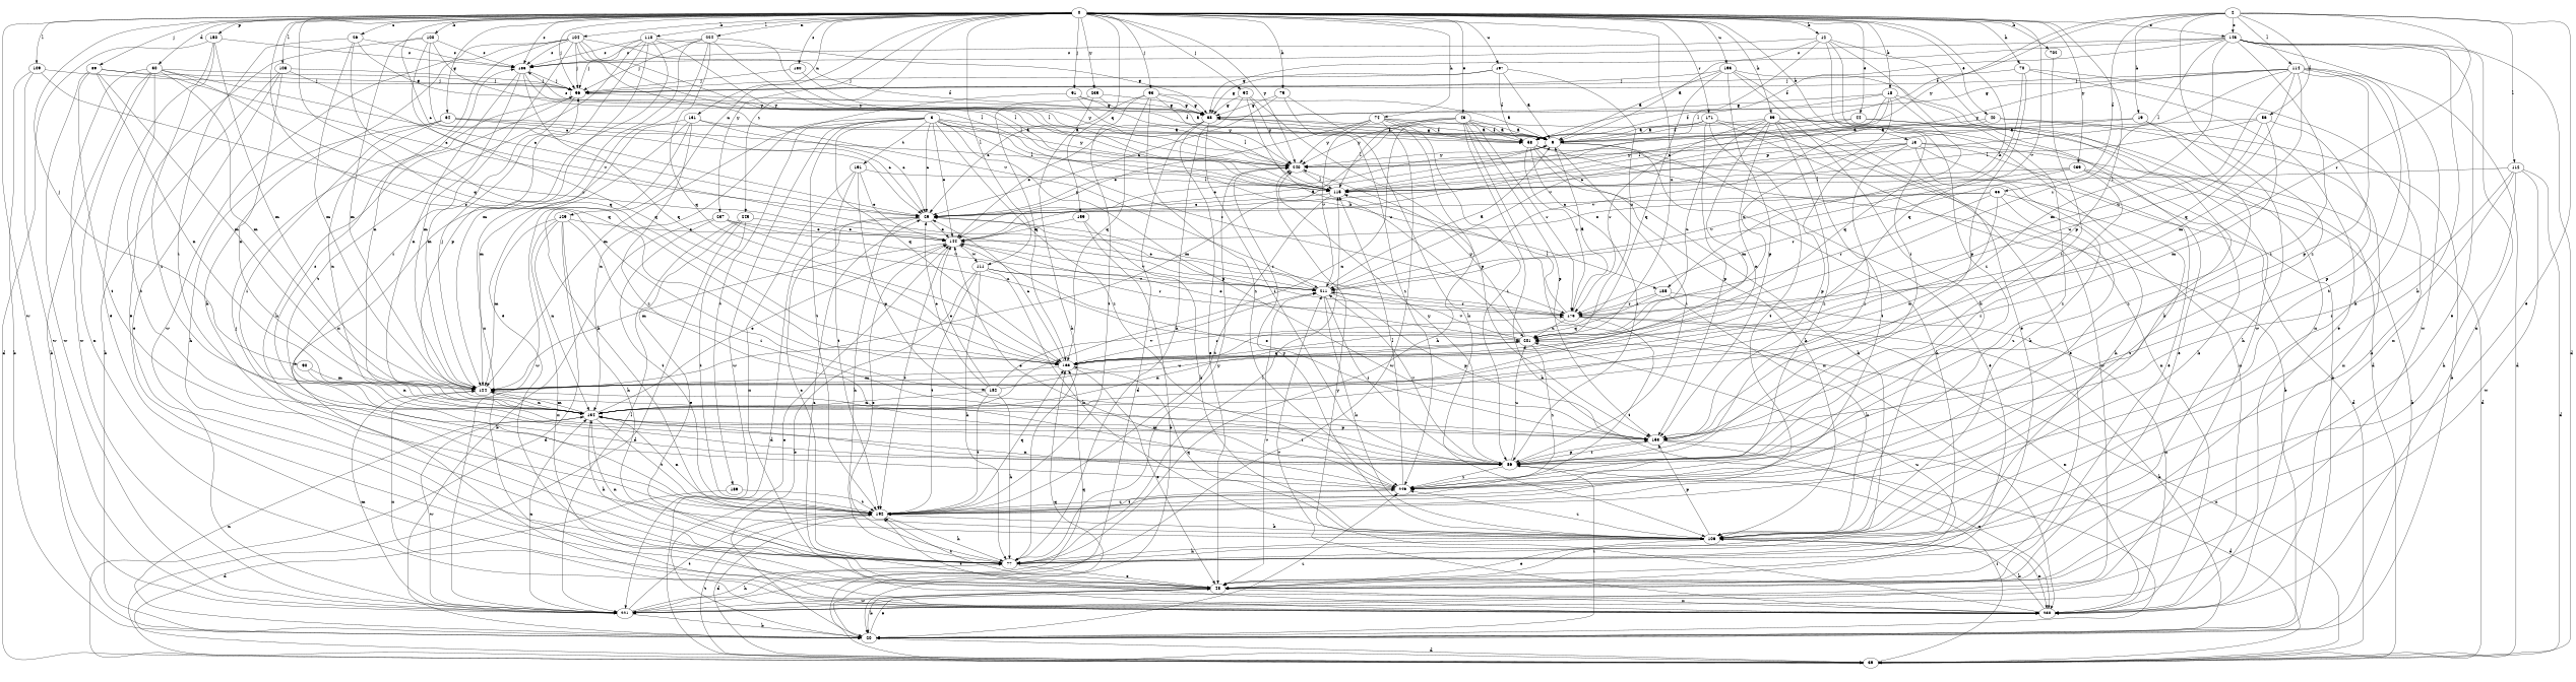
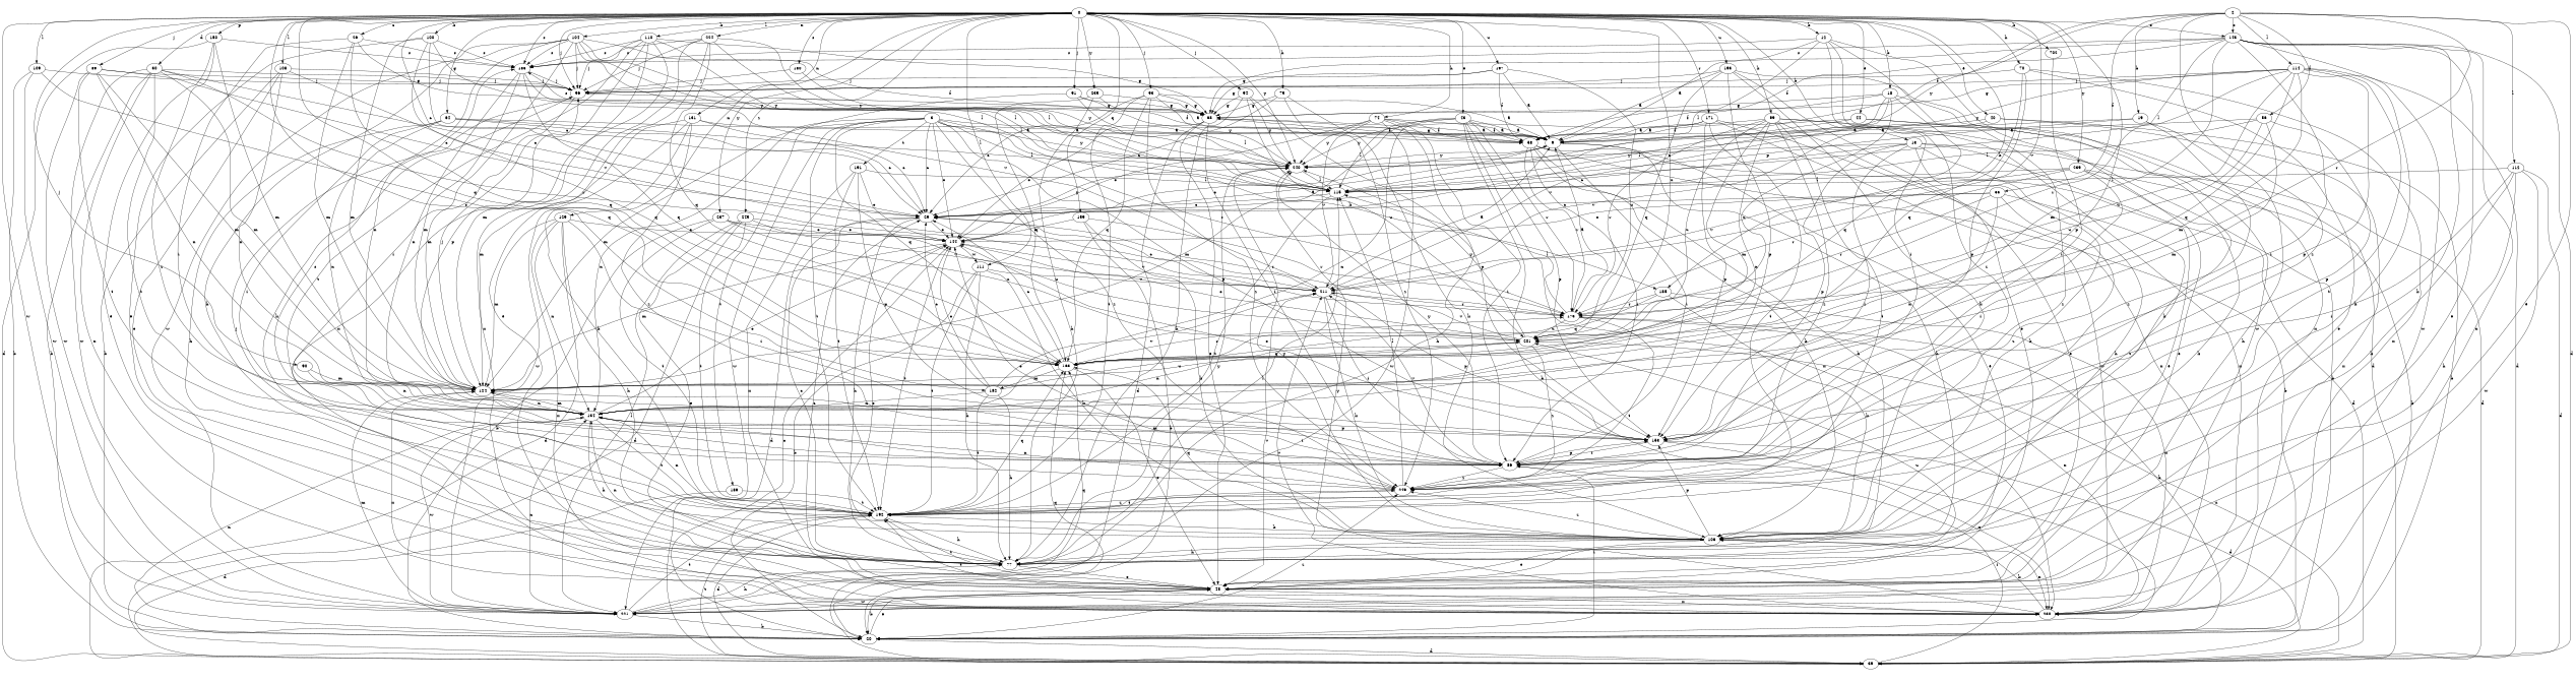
  strict digraph {
    0
    12
    13
    18
    26
    29
    30
    40
    43
    44
    n11 [label=64]
    70
    74
    75
    89
    90
    91
    93
    94
    96
    99
    100
    n23 [label=702]
    104
    n25 [label=185]
    108
    109
    110
    111
    129
    131
    143
    150
    153
    159
    163
    171
    180
    182
    183
    193
    197
    201
    211
    221
    224
    235
    237
    239
    240
    245
    249
    86
    68
    115
    230
    48
    77
    39
    106
    58
    124
    173
    144
    192
    20
    9
    134
    2
    19
    55
    56
    112
    114
    3
    189
    191
    0 -> 12 [label=b]
    0 -> 13 [label=b]
    0 -> 18 [label=b]
    0 -> 26 [label=c]
    0 -> 29 [label=c]
    0 -> 30 [label=d]
    0 -> 40 [label=e]
    0 -> 43 [label=e]
    0 -> 44 [label=e]
    0 -> n11 [label=g]
    0 -> 70 [label=h]
    0 -> 74 [label=h]
    0 -> 75 [label=h]
    0 -> 89 [label=j]
    0 -> 90 [label=j]
    0 -> 91 [label=j]
    0 -> 93 [label=j]
    0 -> 94 [label=j]
    0 -> 96 [label=j]
    0 -> 99 [label=k]
    0 -> 100 [label=k]
    0 -> n23 [label=k]
    0 -> 104 [label=k]
    0 -> n25 [label=k]
    0 -> 108 [label=l]
    0 -> 109 [label=l]
    0 -> 110 [label=l]
    0 -> 111 [label=l]
    0 -> 129 [label=n]
    0 -> 131 [label=n]
    0 -> 143 [label=o]
    0 -> 150 [label=p]
    0 -> 153 [label=p]
    0 -> 159 [label=q]
    0 -> 163 [label=q]
    0 -> 171 [label=r]
    0 -> 180 [label=s]
    0 -> 182 [label=s]
    0 -> 183 [label=s]
    0 -> 193 [label=u]
    0 -> 197 [label=u]
    0 -> 201 [label=u]
    0 -> 211 [label=v]
    0 -> 221 [label=w]
    0 -> 224 [label=x]
    0 -> 235 [label=y]
    0 -> 237 [label=y]
    0 -> 239 [label=y]
    0 -> 240 [label=y]
    0 -> 245 [label=z]
    12 -> 183 [label=s]
    12 -> 221 [label=w]
    12 -> 249 [label=z]
    12 -> 86 [label=i]
    12 -> 68 [label=g]
    12 -> 115 [label=l]
    12 -> 230 [label=x]
    13 -> 29 [label=c]
    13 -> 153 [label=p]
    13 -> 240 [label=y]
    13 -> 86 [label=i]
    13 -> 48 [label=e]
    13 -> 77 [label=h]
    13 -> 39 [label=d]
    13 -> 106 [label=k]
    18 -> 29 [label=c]
    18 -> 163 [label=q]
    18 -> 201 [label=u]
    18 -> 211 [label=v]
    18 -> 68 [label=g]
    18 -> 106 [label=k]
    18 -> 58 [label=f]
    26 -> 163 [label=q]
    26 -> 183 [label=s]
    26 -> 86 [label=i]
    26 -> 68 [label=g]
    26 -> 124 [label=m]
    29 -> 240 [label=y]
    29 -> 77 [label=h]
    29 -> 39 [label=d]
    29 -> 173 [label=r]
    29 -> 144 [label=o]
    30 -> 29 [label=c]
    30 -> 96 [label=j]
    30 -> 221 [label=w]
    30 -> 230 [label=x]
    30 -> 124 [label=m]
    30 -> 173 [label=r]
    30 -> 192 [label=t]
    30 -> 20 [label=b]
    40 -> 211 [label=v]
    40 -> 230 [label=x]
    40 -> 20 [label=b]
    40 -> 9 [label=a]
    43 -> 153 [label=p]
    43 -> 115 [label=l]
    43 -> 230 [label=x]
    43 -> 58 [label=f]
    43 -> 124 [label=m]
    43 -> 173 [label=r]
    43 -> 20 [label=b]
    43 -> 9 [label=a]
    43 -> 134 [label=n]
    44 -> 249 [label=z]
    44 -> 115 [label=l]
    44 -> 48 [label=e]
    44 -> 58 [label=f]
    n11 -> 29 [label=c]
    n11 -> 86 [label=i]
    n11 -> 115 [label=l]
    n11 -> 77 [label=h]
    n11 -> 9 [label=a]
    n11 -> 134 [label=n]
    70 -> 96 [label=j]
    70 -> 153 [label=p]
    70 -> 163 [label=q]
    70 -> 230 [label=x]
    70 -> 48 [label=e]
    74 -> 211 [label=v]
    74 -> 221 [label=w]
    74 -> 240 [label=y]
    74 -> 86 [label=i]
    74 -> 77 [label=h]
    74 -> 58 [label=f]
    74 -> 144 [label=o]
    74 -> 9 [label=a]
    75 -> 29 [label=c]
    75 -> 249 [label=z]
    75 -> 68 [label=g]
    75 -> 106 [label=k]
    89 -> 29 [label=c]
    89 -> 96 [label=j]
    89 -> 221 [label=w]
    89 -> 124 [label=m]
    89 -> 192 [label=t]
    89 -> 134 [label=n]
    90 -> 124 [label=m]
    90 -> 134 [label=n]
    91 -> 68 [label=g]
    91 -> 115 [label=l]
    91 -> 124 [label=m]
    91 -> 9 [label=a]
    93 -> 29 [label=c]
    93 -> 163 [label=q]
    93 -> 240 [label=y]
    93 -> 249 [label=z]
    93 -> 68 [label=g]
    93 -> 192 [label=t]
    93 -> 9 [label=a]
    94 -> 153 [label=p]
    94 -> 201 [label=u]
    94 -> 240 [label=y]
    94 -> 68 [label=g]
    94 -> 77 [label=h]
    96 -> 68 [label=g]
    96 -> 106 [label=k]
    96 -> 124 [label=m]
    99 -> 201 [label=u]
    99 -> 249 [label=z]
    99 -> 230 [label=x]
    99 -> 48 [label=e]
    99 -> 124 [label=m]
    99 -> 173 [label=r]
    99 -> 192 [label=t]
    99 -> 20 [label=b]
    99 -> 9 [label=a]
    99 -> 134 [label=n]
    100 -> 29 [label=c]
    100 -> 183 [label=s]
    100 -> 211 [label=v]
    100 -> 115 [label=l]
    100 -> 48 [label=e]
    100 -> 124 [label=m]
    n23 -> 86 [label=i]
    104 -> 96 [label=j]
    104 -> 183 [label=s]
    104 -> 211 [label=v]
    104 -> 221 [label=w]
    104 -> 240 [label=y]
    104 -> 86 [label=i]
    104 -> 115 [label=l]
    104 -> 77 [label=h]
    104 -> 58 [label=f]
    104 -> 134 [label=n]
    n25 -> 163 [label=q]
    n25 -> 230 [label=x]
    n25 -> 106 [label=k]
    n25 -> 173 [label=r]
    108 -> 96 [label=j]
    108 -> 163 [label=q]
    108 -> 48 [label=e]
    108 -> 20 [label=b]
    108 -> 134 [label=n]
    109 -> 96 [label=j]
    109 -> 163 [label=q]
    109 -> 221 [label=w]
    109 -> 20 [label=b]
    110 -> 96 [label=j]
    110 -> 153 [label=p]
    110 -> 183 [label=s]
    110 -> 240 [label=y]
    110 -> 68 [label=g]
    110 -> 230 [label=x]
    110 -> 124 [label=m]
    110 -> 192 [label=t]
    111 -> 211 [label=v]
    111 -> 77 [label=h]
    111 -> 106 [label=k]
    111 -> 192 [label=t]
    111 -> 20 [label=b]
    129 -> 86 [label=i]
    129 -> 230 [label=x]
    129 -> 77 [label=h]
    129 -> 39 [label=d]
    129 -> 124 [label=m]
    129 -> 144 [label=o]
    129 -> 134 [label=n]
    131 -> 29 [label=c]
    131 -> 221 [label=w]
    131 -> 249 [label=z]
    131 -> 106 [label=k]
    131 -> 124 [label=m]
    131 -> 9 [label=a]
    143 -> 183 [label=s]
    143 -> 221 [label=w]
    143 -> 86 [label=i]
    143 -> 115 [label=l]
    143 -> 230 [label=x]
    143 -> 48 [label=e]
    143 -> 39 [label=d]
    143 -> 106 [label=k]
    143 -> 58 [label=f]
    143 -> 124 [label=m]
    143 -> 9 [label=a]
    150 -> 183 [label=s]
    150 -> 249 [label=z]
    150 -> 48 [label=e]
    150 -> 39 [label=d]
    150 -> 124 [label=m]
    153 -> 86 [label=i]
    153 -> 230 [label=x]
    153 -> 39 [label=d]
    153 -> 144 [label=o]
    159 -> 106 [label=k]
-   111 -> 173 [label=r]
+   159 -> 173 [label=r]
    159 -> 144 [label=o]
    159 -> 20 [label=b]
    163 -> 29 [label=c]
    163 -> 48 [label=e]
-   163 -> 124 [label=m]
+   163 -> 182 [label=m]
    163 -> 173 [label=r]
    171 -> 153 [label=p]
    171 -> 221 [label=w]
    171 -> 240 [label=y]
    171 -> 230 [label=x]
    171 -> 192 [label=t]
    171 -> 9 [label=a]
    180 -> 96 [label=j]
    180 -> 240 [label=y]
    182 -> 29 [label=c]
    182 -> 201 [label=u]
    182 -> 211 [label=v]
    182 -> 77 [label=h]
    182 -> 144 [label=o]
    182 -> 192 [label=t]
    182 -> 134 [label=n]
    183 -> 96 [label=j]
    183 -> 163 [label=q]
    183 -> 115 [label=l]
    183 -> 124 [label=m]
    183 -> 134 [label=n]
    193 -> 96 [label=j]
    193 -> 153 [label=p]
    193 -> 163 [label=q]
    193 -> 48 [label=e]
    193 -> 39 [label=d]
    193 -> 106 [label=k]
    193 -> 9 [label=a]
    197 -> 96 [label=j]
    197 -> 201 [label=u]
    197 -> 68 [label=g]
    197 -> 58 [label=f]
    197 -> 9 [label=a]
    201 -> 163 [label=q]
    201 -> 211 [label=v]
    201 -> 240 [label=y]
    201 -> 249 [label=z]
    201 -> 144 [label=o]
    201 -> 134 [label=n]
    211 -> 29 [label=c]
    211 -> 153 [label=p]
    211 -> 86 [label=i]
    211 -> 106 [label=k]
    211 -> 173 [label=r]
    211 -> 9 [label=a]
    221 -> 163 [label=q]
    221 -> 77 [label=h]
    221 -> 124 [label=m]
    221 -> 192 [label=t]
    221 -> 20 [label=b]
    221 -> 134 [label=n]
    224 -> 96 [label=j]
    224 -> 163 [label=q]
    224 -> 183 [label=s]
    224 -> 240 [label=y]
    224 -> 115 [label=l]
    224 -> 230 [label=x]
    224 -> 48 [label=e]
    235 -> 163 [label=q]
    235 -> 68 [label=g]
    235 -> 77 [label=h]
    235 -> 58 [label=f]
    237 -> 201 [label=u]
    237 -> 211 [label=v]
    237 -> 144 [label=o]
    237 -> 192 [label=t]
    237 -> 20 [label=b]
    239 -> 211 [label=v]
    239 -> 86 [label=i]
    239 -> 115 [label=l]
    239 -> 106 [label=k]
    239 -> 173 [label=r]
    239 -> 20 [label=b]
    240 -> 115 [label=l]
    245 -> 221 [label=l]
    245 -> 48 [label=e]
    245 -> 39 [label=d]
    245 -> 144 [label=o]
    245 -> 192 [label=t]
    249 -> 115 [label=l]
    249 -> 144 [label=o]
    249 -> 192 [label=t]
    249 -> 134 [label=n]
    86 -> 153 [label=p]
    86 -> 183 [label=s]
-   86 -> 201 [label=u]
+   245 -> 201 [label=u]
    86 -> 211 [label=v]
    86 -> 240 [label=y]
    86 -> 249 [label=z]
    86 -> 124 [label=m]
    68 -> 183 [label=s]
    68 -> 86 [label=i]
    68 -> 48 [label=e]
    68 -> 39 [label=d]
    68 -> 58 [label=f]
    68 -> 144 [label=o]
    68 -> 9 [label=a]
    115 -> 29 [label=c]
    115 -> 192 [label=t]
    230 -> 211 [label=v]
    230 -> 240 [label=y]
    230 -> 106 [label=k]
    230 -> 192 [label=t]
    48 -> 29 [label=c]
    48 -> 201 [label=u]
    48 -> 211 [label=v]
    48 -> 221 [label=w]
    48 -> 230 [label=x]
    48 -> 192 [label=t]
    48 -> 20 [label=b]
    77 -> 29 [label=c]
    77 -> 96 [label=j]
    77 -> 240 [label=y]
    77 -> 115 [label=l]
    77 -> 48 [label=e]
    77 -> 144 [label=o]
    77 -> 134 [label=n]
    39 -> 201 [label=u]
    39 -> 86 [label=i]
    39 -> 192 [label=t]
    106 -> 153 [label=p]
    106 -> 163 [label=q]
    106 -> 240 [label=y]
    106 -> 249 [label=z]
    106 -> 230 [label=x]
    106 -> 48 [label=e]
    106 -> 77 [label=h]
    58 -> 86 [label=i]
    58 -> 68 [label=g]
    58 -> 77 [label=h]
    58 -> 39 [label=d]
    58 -> 106 [label=k]
    58 -> 173 [label=r]
    58 -> 20 [label=b]
    124 -> 96 [label=j]
    124 -> 230 [label=x]
    124 -> 134 [label=n]
    173 -> 201 [label=u]
    173 -> 115 [label=l]
    173 -> 230 [label=x]
    173 -> 192 [label=t]
    173 -> 20 [label=b]
    173 -> 9 [label=a]
    144 -> 111 [label=w]
    144 -> 211 [label=v]
    144 -> 124 [label=m]
    144 -> 192 [label=t]
    144 -> 9 [label=a]
    192 -> 163 [label=q]
    192 -> 249 [label=z]
    192 -> 77 [label=h]
    192 -> 39 [label=d]
    192 -> 106 [label=k]
    192 -> 134 [label=n]
    20 -> 163 [label=q]
    20 -> 249 [label=z]
    20 -> 86 [label=i]
    20 -> 48 [label=e]
    20 -> 39 [label=d]
    20 -> 144 [label=o]
    20 -> 134 [label=n]
    9 -> 240 [label=y]
    9 -> 86 [label=i]
    9 -> 48 [label=e]
    9 -> 77 [label=h]
    9 -> 144 [label=o]
    134 -> 153 [label=p]
    134 -> 221 [label=w]
    134 -> 86 [label=i]
    134 -> 77 [label=h]
    134 -> 124 [label=m]
    134 -> 144 [label=o]
    134 -> 192 [label=t]
    2 -> 143 [label=o]
    2 -> 240 [label=y]
    2 -> 249 [label=z]
    2 -> 48 [label=e]
    2 -> 58 [label=f]
    2 -> 173 [label=r]
    2 -> 19 [label=b]
    2 -> 55 [label=f]
    2 -> 56 [label=f]
    2 -> 112 [label=l]
    2 -> 114 [label=l]
    19 -> 249 [label=z]
    19 -> 115 [label=p]
    19 -> 77 [label=h]
    19 -> 9 [label=a]
    55 -> 29 [label=c]
    55 -> 249 [label=z]
    55 -> 173 [label=r]
    55 -> 144 [label=o]
    55 -> 192 [label=t]
    55 -> 134 [label=n]
    56 -> 153 [label=p]
    56 -> 201 [label=u]
    56 -> 115 [label=l]
    56 -> 124 [label=m]
    56 -> 9 [label=a]
    112 -> 221 [label=w]
    112 -> 86 [label=i]
    112 -> 115 [label=l]
    112 -> 77 [label=h]
    112 -> 39 [label=d]
    112 -> 106 [label=k]
    114 -> 96 [label=j]
    114 -> 153 [label=p]
    114 -> 163 [label=q]
    114 -> 201 [label=u]
    114 -> 240 [label=y]
    114 -> 68 [label=g]
    114 -> 39 [label=d]
    114 -> 106 [label=k]
    114 -> 124 [label=m]
    114 -> 173 [label=r]
    114 -> 192 [label=t]
    3 -> 29 [label=c]
    3 -> n25 [label=k]
    3 -> 153 [label=p]
    3 -> 163 [label=q]
    3 -> 221 [label=w]
    3 -> 240 [label=y]
    3 -> 249 [label=z]
    3 -> 173 [label=r]
    3 -> 144 [label=o]
    3 -> 192 [label=t]
    3 -> 9 [label=a]
    3 -> 134 [label=n]
    3 -> 189 [label=t]
    3 -> 191 [label=t]
    189 -> 39 [label=d]
    189 -> 192 [label=t]
    191 -> 153 [label=p]
    191 -> 115 [label=l]
    191 -> 230 [label=x]
    191 -> 144 [label=o]
    191 -> 192 [label=t]
  }
